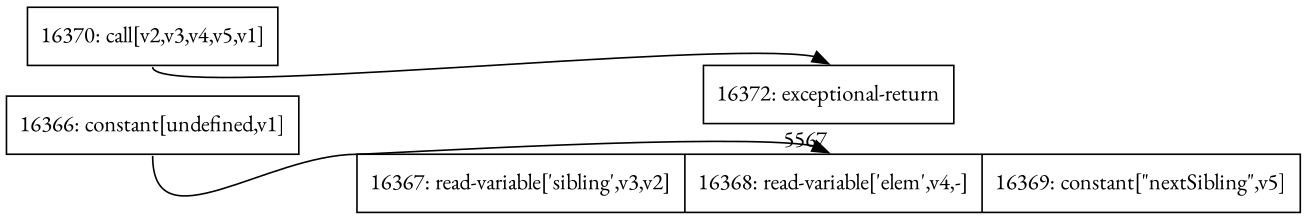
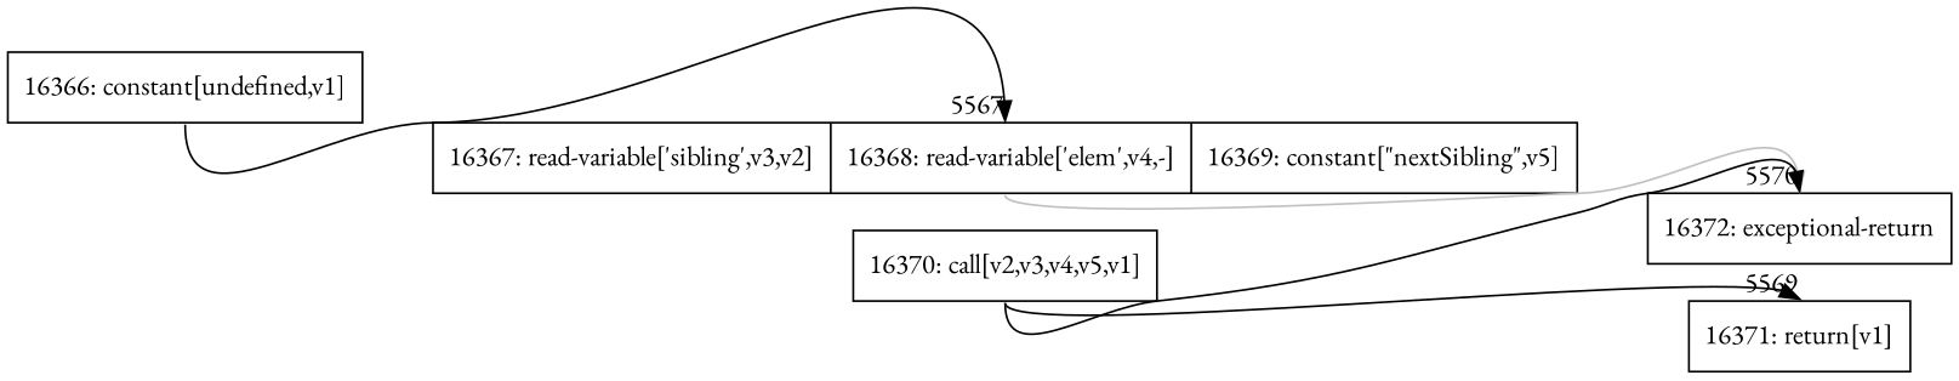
  digraph {
    fontname="EB Garamond"
    rankdir=LR
    node [fontname="EB Garamond" shape=record]
    edge [fontname="EB Garamond" headport=n tailport=s]
    n1 [label="{16366: constant[undefined,v1]}"]
    n2 [label="{16367: read-variable['sibling',v3,v2]|16368: read-variable['elem',v4,-]|16369: constant[\"nextSibling\",v5]}"]
    n3 [label="{16372: exceptional-return}"]
    n4 [label="{16370: call[v2,v3,v4,v5,v1]}"]
+   n5 [label="{16371: return[v1]}"]
    n1 -> n2 [headlabel="      5567"]
+   n2 -> n3 [color=gray headlabel="      5570"]
    n4 -> n3 [color=black]
+   n4 -> n5 [headlabel="      5569"]
  }
